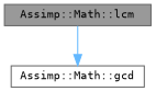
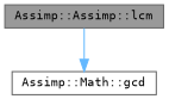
  digraph {
    rankdir=TB
    node [fontname=Terminal fontsize=10 shape=box style=filled]
-   n1 [color=gray40 fillcolor=grey60 fontcolor=black height=0.2 label="Assimp::Math::lcm" width=0.4]
+   n1 [color=gray40 fillcolor=grey60 fontcolor=black height=0.2 label="Assimp::Assimp::lcm" width=0.4]
    n2 [color=grey40 fillcolor=white height=0.2 label="Assimp::Math::gcd" width=0.4]
    n1 -> n2 [color=steelblue1 fontname=Terminal fontsize=10 labelfontname=Helvetica labelfontsize=10 style=solid]
  }
